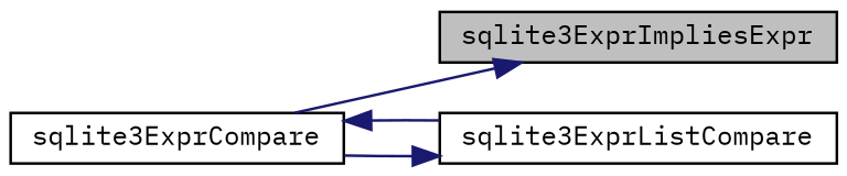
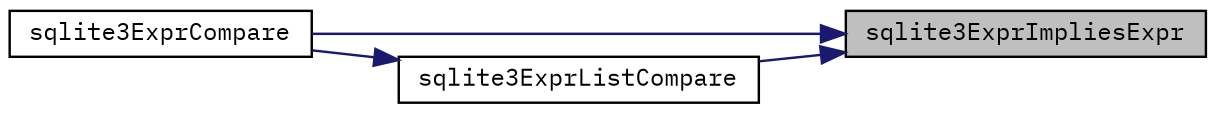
  digraph {
    fontname="IBM Plex Mono"
    rankdir=LR
    node [color=black fillcolor=white fontname="IBM Plex Mono" fontsize=10 shape=record style=filled]
    edge [color=midnightblue fontname="IBM Plex Mono" fontsize=10 labelfontname=FreeSans labelfontsize=10 style=solid]
    n1 [fillcolor=grey75 fontcolor=black height=0.2 label=sqlite3ExprImpliesExpr width=0.4]
    n2 [height=0.2 label=sqlite3ExprCompare width=0.4]
    n3 [height=0.2 label=sqlite3ExprListCompare width=0.4]
    n2 -> n1
    n2 -> n3
-   n3 -> n2
+   n3 -> n1
  }
